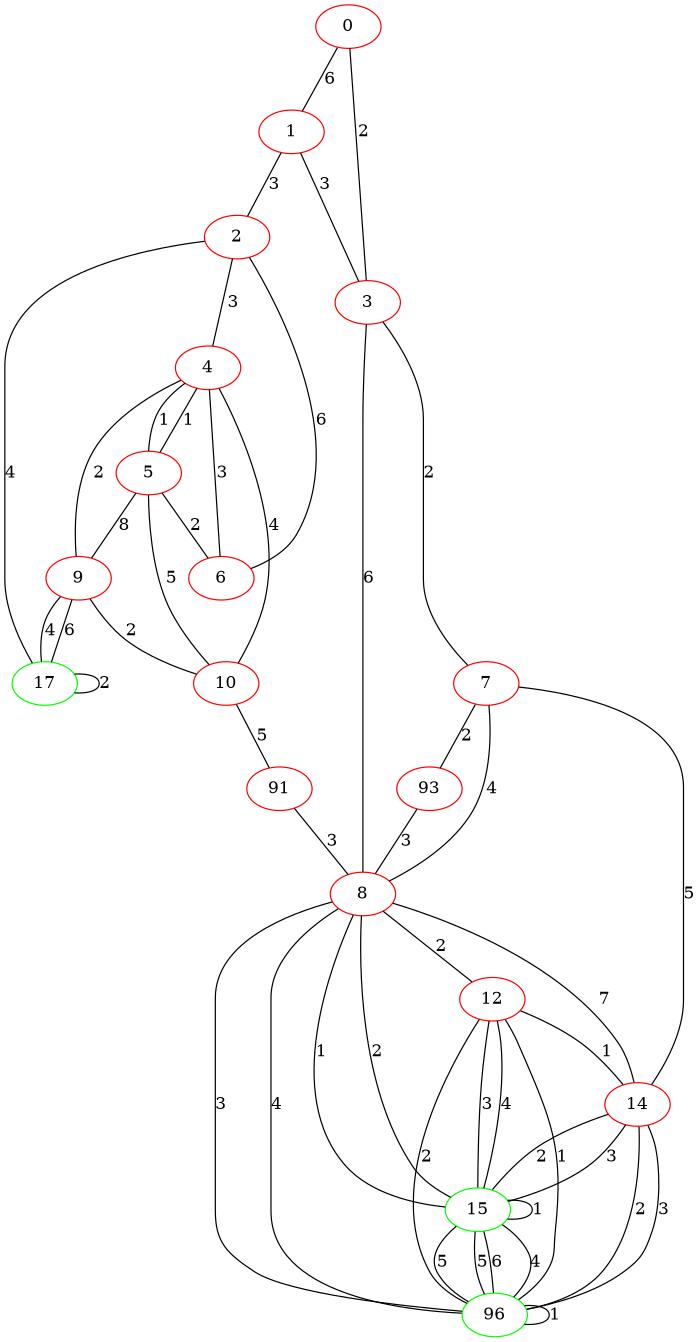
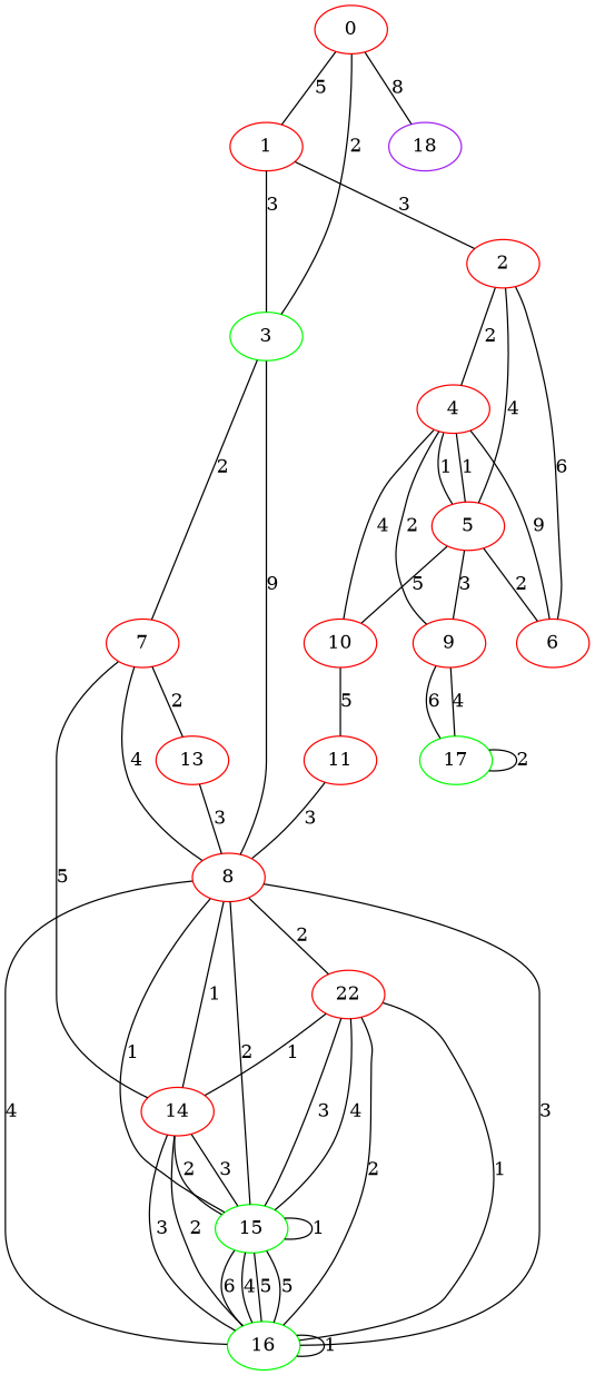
  graph {
    node [color=red weight=1]
    0
    1
-   3
+   3 [color=green]
+   18 [color=purple weight=4]
    2
    7
    8
    4
    5
    6
    9
    10
-   13 [label=93]
+   13
    14
-   12
+   12 [label=22]
    15 [color=green weight=2]
-   16 [color=green weight=2 label=96]
+   16 [color=green weight=2]
    17 [color=green weight=2]
-   11 [label=91]
-   0 -- 1 [label=6]
+   11
+   0 -- 1 [label=5]
    0 -- 3 [label=2]
+   0 -- 18 [label=8]
    1 -- 3 [label=3]
    1 -- 2 [label=3]
    3 -- 7 [label=2]
-   3 -- 8 [label=6]
-   2 -- 4 [label=3]
-   2 -- 17 [label=4]
+   3 -- 8 [label=9]
+   2 -- 4 [label=2]
+   2 -- 5 [label=4]
    2 -- 6 [label=6]
    7 -- 8 [label=4]
    7 -- 13 [label=2]
    7 -- 14 [label=5]
-   8 -- 14 [label=7]
+   8 -- 14 [label=1]
    8 -- 12 [label=2]
    8 -- 15 [label=1]
    8 -- 15 [label=2]
    8 -- 16 [label=3]
    8 -- 16 [label=4]
    4 -- 5 [label=1]
    4 -- 5 [label=1]
-   4 -- 6 [label=3]
+   4 -- 6 [label=9]
    4 -- 9 [label=2]
    4 -- 10 [label=4]
    5 -- 6 [label=2]
-   5 -- 9 [label=8]
+   5 -- 9 [label=3]
    5 -- 10 [label=5]
-   9 -- 10 [label=2]
    9 -- 17 [label=6]
    9 -- 17 [label=4]
    10 -- 11 [label=5]
    13 -- 8 [label=3]
    14 -- 15 [label=2]
    14 -- 15 [label=3]
    14 -- 16 [label=2]
    14 -- 16 [label=3]
    12 -- 14 [label=1]
    12 -- 15 [label=3]
    12 -- 15 [label=4]
    12 -- 16 [label=1]
    12 -- 16 [label=2]
    15 -- 15 [label=1]
    15 -- 16 [label=4]
    15 -- 16 [label=5]
    15 -- 16 [label=5]
    15 -- 16 [label=6]
    16 -- 16 [label=1]
    17 -- 17 [label=2]
    11 -- 8 [label=3]
  }
